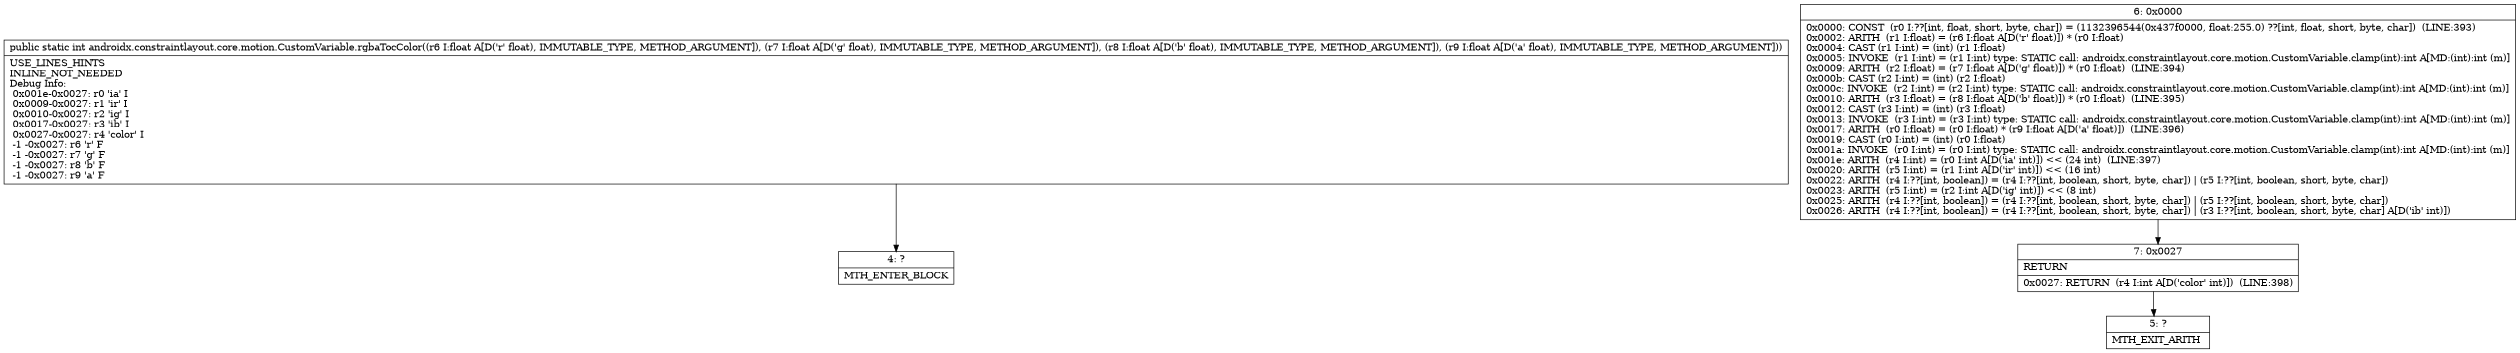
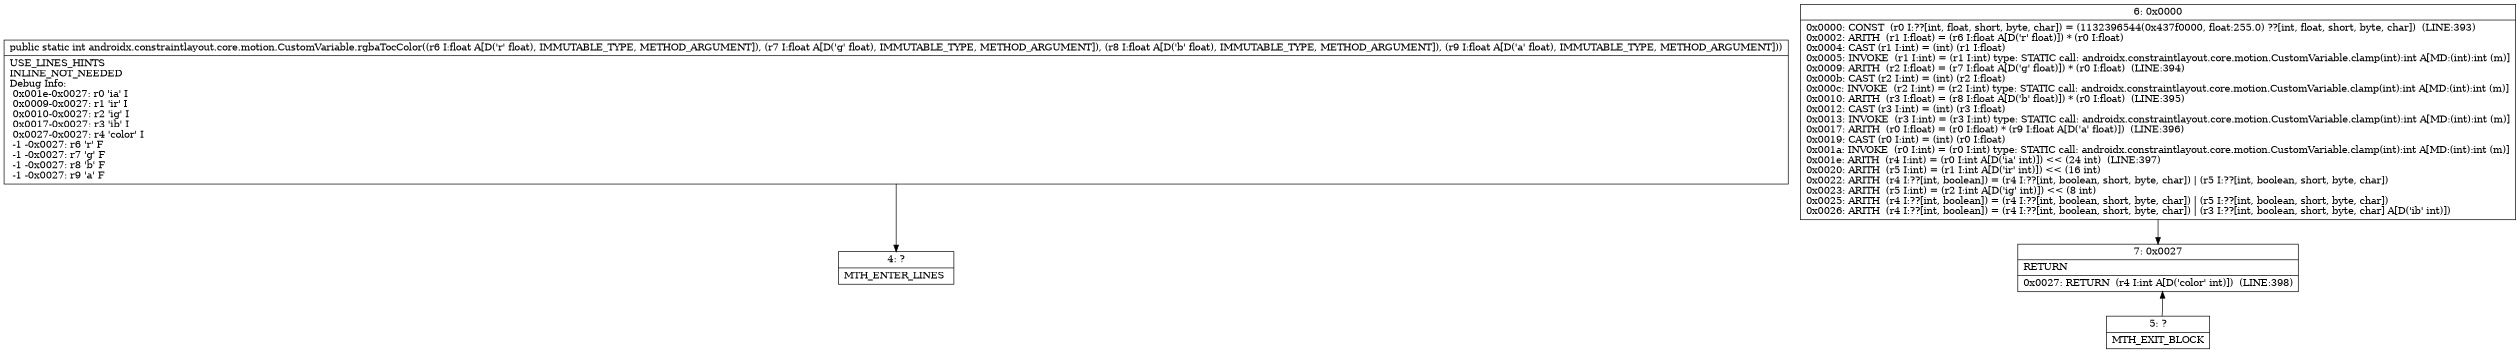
  digraph {
    node [shape=record]
-   n1 [label="{4\:\ ?|MTH_ENTER_BLOCK\l}"]
+   n1 [label="{4\:\ ?|MTH_ENTER_LINES\l}"]
    n2 [label="{6\:\ 0x0000|0x0000: CONST  (r0 I:??[int, float, short, byte, char]) = (1132396544(0x437f0000, float:255.0) ??[int, float, short, byte, char])  (LINE:393)\l0x0002: ARITH  (r1 I:float) = (r6 I:float A[D('r' float)]) * (r0 I:float) \l0x0004: CAST (r1 I:int) = (int) (r1 I:float) \l0x0005: INVOKE  (r1 I:int) = (r1 I:int) type: STATIC call: androidx.constraintlayout.core.motion.CustomVariable.clamp(int):int A[MD:(int):int (m)]\l0x0009: ARITH  (r2 I:float) = (r7 I:float A[D('g' float)]) * (r0 I:float)  (LINE:394)\l0x000b: CAST (r2 I:int) = (int) (r2 I:float) \l0x000c: INVOKE  (r2 I:int) = (r2 I:int) type: STATIC call: androidx.constraintlayout.core.motion.CustomVariable.clamp(int):int A[MD:(int):int (m)]\l0x0010: ARITH  (r3 I:float) = (r8 I:float A[D('b' float)]) * (r0 I:float)  (LINE:395)\l0x0012: CAST (r3 I:int) = (int) (r3 I:float) \l0x0013: INVOKE  (r3 I:int) = (r3 I:int) type: STATIC call: androidx.constraintlayout.core.motion.CustomVariable.clamp(int):int A[MD:(int):int (m)]\l0x0017: ARITH  (r0 I:float) = (r0 I:float) * (r9 I:float A[D('a' float)])  (LINE:396)\l0x0019: CAST (r0 I:int) = (int) (r0 I:float) \l0x001a: INVOKE  (r0 I:int) = (r0 I:int) type: STATIC call: androidx.constraintlayout.core.motion.CustomVariable.clamp(int):int A[MD:(int):int (m)]\l0x001e: ARITH  (r4 I:int) = (r0 I:int A[D('ia' int)]) \<\< (24 int)  (LINE:397)\l0x0020: ARITH  (r5 I:int) = (r1 I:int A[D('ir' int)]) \<\< (16 int) \l0x0022: ARITH  (r4 I:??[int, boolean]) = (r4 I:??[int, boolean, short, byte, char]) \| (r5 I:??[int, boolean, short, byte, char]) \l0x0023: ARITH  (r5 I:int) = (r2 I:int A[D('ig' int)]) \<\< (8 int) \l0x0025: ARITH  (r4 I:??[int, boolean]) = (r4 I:??[int, boolean, short, byte, char]) \| (r5 I:??[int, boolean, short, byte, char]) \l0x0026: ARITH  (r4 I:??[int, boolean]) = (r4 I:??[int, boolean, short, byte, char]) \| (r3 I:??[int, boolean, short, byte, char] A[D('ib' int)]) \l}"]
    n3 [label="{7\:\ 0x0027|RETURN\l|0x0027: RETURN  (r4 I:int A[D('color' int)])  (LINE:398)\l}"]
-   n4 [label="{5\:\ ?|MTH_EXIT_ARITH\l}"]
+   n4 [label="{5\:\ ?|MTH_EXIT_BLOCK\l}"]
    n5 [label="{public static int androidx.constraintlayout.core.motion.CustomVariable.rgbaTocColor((r6 I:float A[D('r' float), IMMUTABLE_TYPE, METHOD_ARGUMENT]), (r7 I:float A[D('g' float), IMMUTABLE_TYPE, METHOD_ARGUMENT]), (r8 I:float A[D('b' float), IMMUTABLE_TYPE, METHOD_ARGUMENT]), (r9 I:float A[D('a' float), IMMUTABLE_TYPE, METHOD_ARGUMENT]))  | USE_LINES_HINTS\lINLINE_NOT_NEEDED\lDebug Info:\l  0x001e\-0x0027: r0 'ia' I\l  0x0009\-0x0027: r1 'ir' I\l  0x0010\-0x0027: r2 'ig' I\l  0x0017\-0x0027: r3 'ib' I\l  0x0027\-0x0027: r4 'color' I\l  \-1 \-0x0027: r6 'r' F\l  \-1 \-0x0027: r7 'g' F\l  \-1 \-0x0027: r8 'b' F\l  \-1 \-0x0027: r9 'a' F\l}"]
    n2 -> n3
-   n3 -> n4
+   n4 -> n3
    n5 -> n1
  }
